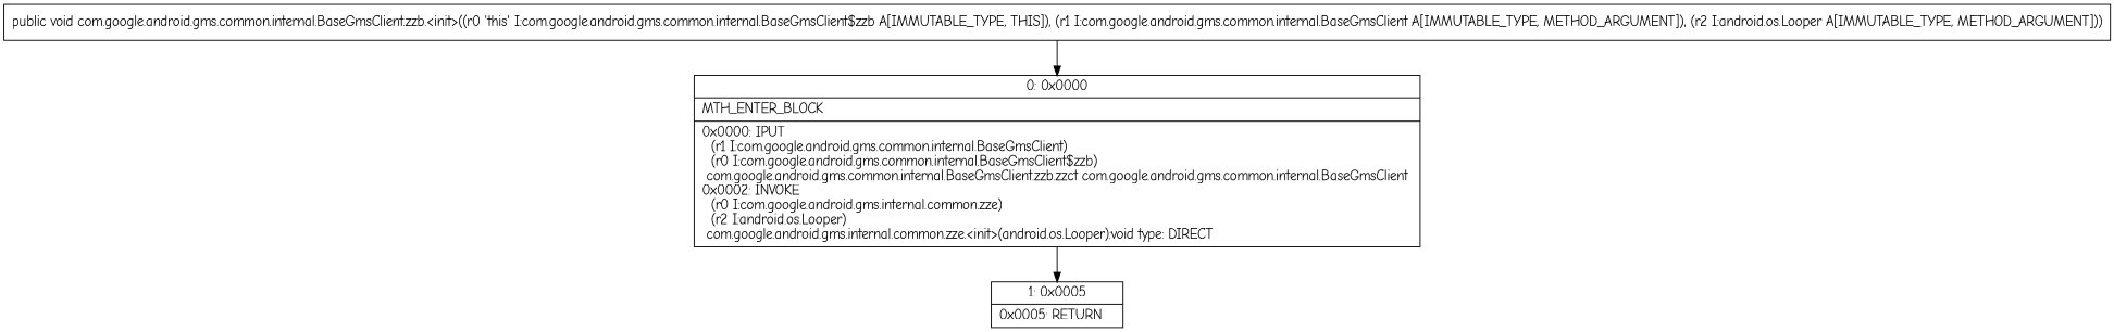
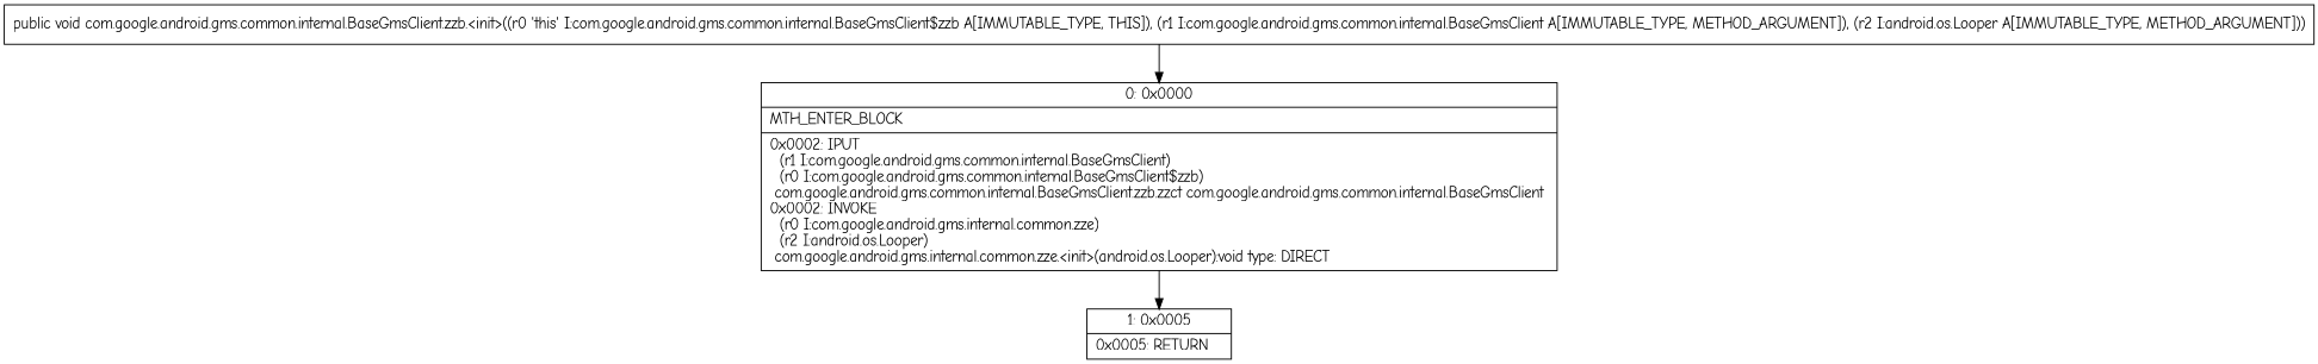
  digraph {
    fontname="Comic Neue"
    node [shape=record fontname="Comic Neue"]
    edge [fontname="Comic Neue"]
-   n1 [label="{0\:\ 0x0000|MTH_ENTER_BLOCK\l|0x0000: IPUT  \l  (r1 I:com.google.android.gms.common.internal.BaseGmsClient)\l  (r0 I:com.google.android.gms.common.internal.BaseGmsClient$zzb)\l com.google.android.gms.common.internal.BaseGmsClient.zzb.zzct com.google.android.gms.common.internal.BaseGmsClient \l0x0002: INVOKE  \l  (r0 I:com.google.android.gms.internal.common.zze)\l  (r2 I:android.os.Looper)\l com.google.android.gms.internal.common.zze.\<init\>(android.os.Looper):void type: DIRECT \l}"]
+   n1 [label="{0\:\ 0x0000|MTH_ENTER_BLOCK\l|0x0002: IPUT  \l  (r1 I:com.google.android.gms.common.internal.BaseGmsClient)\l  (r0 I:com.google.android.gms.common.internal.BaseGmsClient$zzb)\l com.google.android.gms.common.internal.BaseGmsClient.zzb.zzct com.google.android.gms.common.internal.BaseGmsClient \l0x0002: INVOKE  \l  (r0 I:com.google.android.gms.internal.common.zze)\l  (r2 I:android.os.Looper)\l com.google.android.gms.internal.common.zze.\<init\>(android.os.Looper):void type: DIRECT \l}"]
    n2 [label="{1\:\ 0x0005|0x0005: RETURN   \l}"]
    n3 [label="{public void com.google.android.gms.common.internal.BaseGmsClient.zzb.\<init\>((r0 'this' I:com.google.android.gms.common.internal.BaseGmsClient$zzb A[IMMUTABLE_TYPE, THIS]), (r1 I:com.google.android.gms.common.internal.BaseGmsClient A[IMMUTABLE_TYPE, METHOD_ARGUMENT]), (r2 I:android.os.Looper A[IMMUTABLE_TYPE, METHOD_ARGUMENT])) }"]
    n1 -> n2
    n3 -> n1
  }
